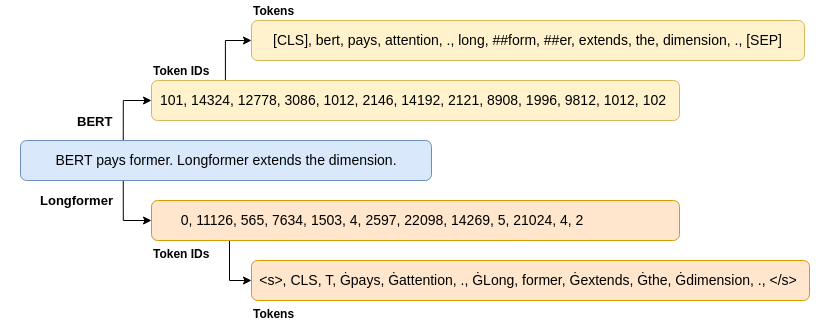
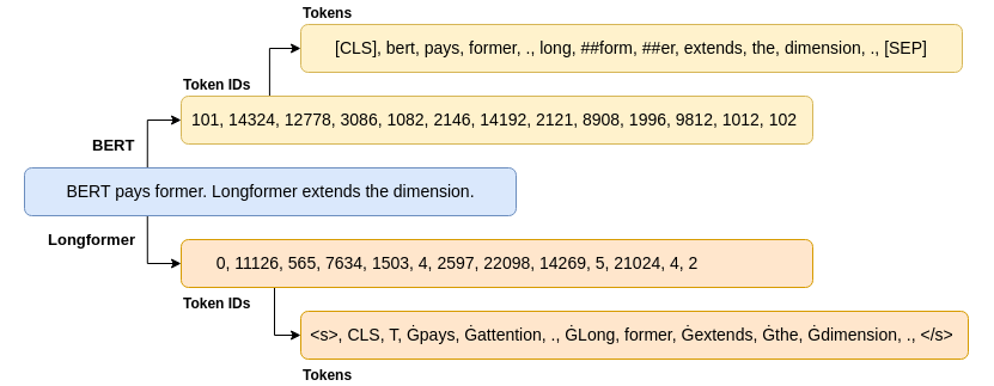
  <mxCell id="0" />
  <mxCell id="1" parent="0" />
  <mxCell id="2" value="&lt;b&gt;Tokens&lt;br&gt;&lt;/b&gt;" style="rounded=1;whiteSpace=wrap;html=1;labelPosition=center;verticalLabelPosition=bottom;align=left;verticalAlign=top;fillColor=#ffe6cc;strokeColor=#d79b00;" parent="1" vertex="1"><mxGeometry x="251" y="260" width="558" height="40" as="geometry" /></mxCell>
  <mxCell id="3" style="edgeStyle=orthogonalEdgeStyle;rounded=0;orthogonalLoop=1;jettySize=auto;html=1;entryX=0;entryY=0.5;entryDx=0;entryDy=0;exitX=0.25;exitY=0;exitDx=0;exitDy=0;labelPosition=center;verticalLabelPosition=middle;align=center;verticalAlign=middle;" parent="1" source="7" target="15" edge="1"><mxGeometry relative="1" as="geometry" /></mxCell>
  <mxCell id="4" value="&lt;font size=&quot;1&quot; style=&quot;&quot;&gt;&lt;b style=&quot;font-size: 13px;&quot;&gt;BERT&lt;/b&gt;&lt;/font&gt;" style="edgeLabel;html=1;align=left;verticalAlign=middle;resizable=0;points=[];labelPosition=right;verticalLabelPosition=middle;spacingLeft=4;" parent="3" vertex="1" connectable="0"><mxGeometry x="-0.457" y="-1" relative="1" as="geometry"><mxPoint x="-53" y="-1" as="offset" /></mxGeometry></mxCell>
  <mxCell id="5" style="edgeStyle=orthogonalEdgeStyle;rounded=0;orthogonalLoop=1;jettySize=auto;html=1;exitX=0.25;exitY=1;exitDx=0;exitDy=0;entryX=0;entryY=0.5;entryDx=0;entryDy=0;" parent="1" source="7" target="12" edge="1"><mxGeometry relative="1" as="geometry" /></mxCell>
  <mxCell id="6" value="&lt;b&gt;&lt;font style=&quot;font-size: 13px;&quot;&gt;Longformer&lt;/font&gt;&lt;/b&gt;" style="edgeLabel;html=1;align=left;verticalAlign=middle;resizable=0;points=[];spacingLeft=5;labelPosition=right;verticalLabelPosition=middle;" parent="5" vertex="1" connectable="0"><mxGeometry x="-0.2" y="1" relative="1" as="geometry"><mxPoint x="-91" y="-7" as="offset" /></mxGeometry></mxCell>
  <mxCell id="7" value="" style="rounded=1;whiteSpace=wrap;html=1;labelPosition=center;verticalLabelPosition=top;align=left;verticalAlign=bottom;fillColor=#dae8fc;strokeColor=#6c8ebf;" parent="1" vertex="1"><mxGeometry x="20" y="140" width="411" height="40" as="geometry" /></mxCell>
  <mxCell id="8" value="&lt;font style=&quot;font-size: 14px;&quot;&gt;BERT pays former. Longformer extends the dimension.&lt;/font&gt;" style="text;html=1;strokeColor=none;fillColor=none;align=center;verticalAlign=middle;whiteSpace=wrap;rounded=0;" parent="1" vertex="1"><mxGeometry x="25.5" y="145" width="400" height="30" as="geometry" /></mxCell>
  <mxCell id="9" value="&lt;b&gt;Tokens&lt;br&gt;&lt;/b&gt;" style="rounded=1;whiteSpace=wrap;html=1;labelPosition=center;verticalLabelPosition=top;align=left;verticalAlign=bottom;fillColor=#fff2cc;strokeColor=#d6b656;" parent="1" vertex="1"><mxGeometry x="251" y="20" width="553" height="40" as="geometry" /></mxCell>
- <mxCell id="10" value="&lt;font style=&quot;font-size: 14px;&quot;&gt;[CLS], bert, pays, attention, ., long, ##form, ##er, extends, the, dimension, ., [SEP]&lt;/font&gt;" style="text;html=1;strokeColor=none;fillColor=none;align=center;verticalAlign=middle;whiteSpace=wrap;rounded=0;" parent="1" vertex="1"><mxGeometry x="256" y="25" width="543" height="30" as="geometry" /></mxCell>
+ <mxCell id="10" value="&lt;font style=&quot;font-size: 14px;&quot;&gt;[CLS], bert, pays, former, ., long, ##form, ##er, extends, the, dimension, ., [SEP]&lt;/font&gt;" style="text;html=1;strokeColor=none;fillColor=none;align=center;verticalAlign=middle;whiteSpace=wrap;rounded=0;" parent="1" vertex="1"><mxGeometry x="256" y="25" width="543" height="30" as="geometry" /></mxCell>
  <mxCell id="11" style="edgeStyle=orthogonalEdgeStyle;rounded=0;orthogonalLoop=1;jettySize=auto;html=1;entryX=0;entryY=0.5;entryDx=0;entryDy=0;exitX=0.17;exitY=1;exitDx=0;exitDy=0;exitPerimeter=0;" parent="1" source="12" target="2" edge="1"><mxGeometry relative="1" as="geometry"><Array as="points"><mxPoint x="229" y="280" /></Array></mxGeometry></mxCell>
  <mxCell id="12" value="&lt;b&gt;Token IDs&lt;br&gt;&lt;/b&gt;" style="rounded=1;whiteSpace=wrap;html=1;labelPosition=center;verticalLabelPosition=bottom;align=left;verticalAlign=top;fillColor=#ffe6cc;strokeColor=#d79b00;" parent="1" vertex="1"><mxGeometry x="151" y="200" width="528" height="40" as="geometry" /></mxCell>
  <mxCell id="13" value="&lt;font style=&quot;font-size: 14px;&quot;&gt;&amp;lt;s&amp;gt;, CLS, T, Ġpays, Ġattention, ., ĠLong, former, Ġextends, Ġthe, Ġdimension, ., &amp;lt;/s&amp;gt;&lt;/font&gt;" style="text;html=1;strokeColor=none;fillColor=none;align=center;verticalAlign=middle;whiteSpace=wrap;rounded=0;fontSize=12;" parent="1" vertex="1"><mxGeometry x="252.5" y="265" width="550" height="30" as="geometry" /></mxCell>
  <mxCell id="14" style="edgeStyle=orthogonalEdgeStyle;rounded=0;orthogonalLoop=1;jettySize=auto;html=1;entryX=0;entryY=0.5;entryDx=0;entryDy=0;exitX=0.14;exitY=0.033;exitDx=0;exitDy=0;exitPerimeter=0;" parent="1" source="15" target="9" edge="1"><mxGeometry relative="1" as="geometry" /></mxCell>
  <mxCell id="15" value="&lt;b&gt;Token IDs&lt;br&gt;&lt;/b&gt;" style="rounded=1;whiteSpace=wrap;html=1;labelPosition=center;verticalLabelPosition=top;align=left;verticalAlign=bottom;fillColor=#fff2cc;strokeColor=#d6b656;" parent="1" vertex="1"><mxGeometry x="151" y="80" width="528" height="40" as="geometry" /></mxCell>
- <mxCell id="16" value="&lt;font style=&quot;font-size: 14px;&quot;&gt;101, 14324, 12778, 3086, 1012, 2146, 14192, 2121, 8908, 1996, 9812, 1012, 102&lt;/font&gt;" style="text;html=1;strokeColor=none;fillColor=none;align=center;verticalAlign=middle;whiteSpace=wrap;rounded=0;" parent="1" vertex="1"><mxGeometry x="158" y="85" width="510" height="30" as="geometry" /></mxCell>
+ <mxCell id="16" value="&lt;font style=&quot;font-size: 14px;&quot;&gt;101, 14324, 12778, 3086, 1082, 2146, 14192, 2121, 8908, 1996, 9812, 1012, 102&lt;/font&gt;" style="text;html=1;strokeColor=none;fillColor=none;align=center;verticalAlign=middle;whiteSpace=wrap;rounded=0;" parent="1" vertex="1"><mxGeometry x="158" y="85" width="510" height="30" as="geometry" /></mxCell>
  <mxCell id="17" value="&lt;font style=&quot;font-size: 14px;&quot;&gt;0, 11126, 565, 7634, 1503, 4, 2597, 22098, 14269, 5, 21024, 4, 2&lt;/font&gt;" style="text;html=1;strokeColor=none;fillColor=none;align=center;verticalAlign=middle;whiteSpace=wrap;rounded=0;fontSize=12;" parent="1" vertex="1"><mxGeometry x="158" y="205" width="448" height="30" as="geometry" /></mxCell>
